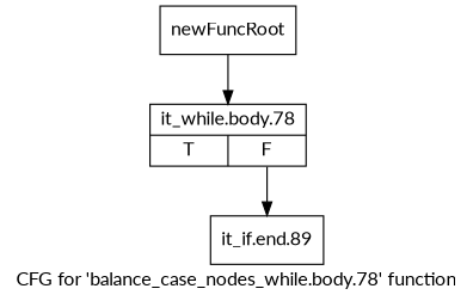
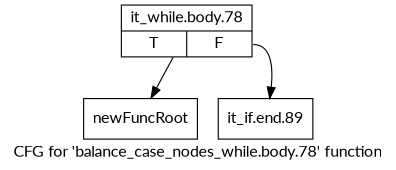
  digraph {
    fontname=Lato
    label="CFG for 'balance_case_nodes_while.body.78' function"
    node [fontname=Lato shape=record]
    edge [fontname=Lato]
    n1 [label="{newFuncRoot}"]
    n2 [label="{it_while.body.78|{<s0>T|<s1>F}}"]
    n3 [label="{it_if.end.89}"]
-   n1 -> n2
+   n2 -> n1
    n2 -> n3 [tailport=s1]
  }
